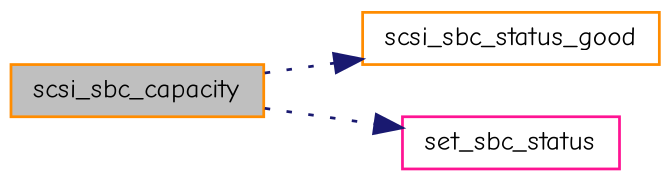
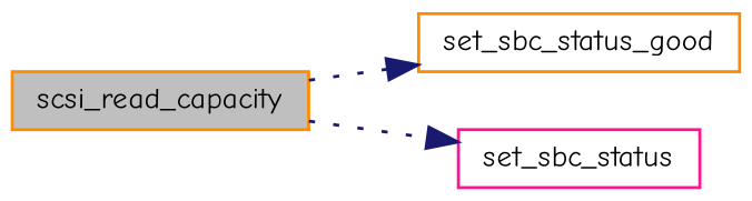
  digraph {
    fontname="Comic Neue"
    rankdir=LR
    node [color=darkorange fillcolor=white fontname="Comic Neue" fontsize=10 shape=record style=filled]
    edge [color=midnightblue fontname="Comic Neue" fontsize=10 labelfontname=Helvetica labelfontsize=10 style=dotted]
-   n1 [fillcolor=grey75 fontcolor=black height=0.2 label=scsi_sbc_capacity width=0.4]
-   n2 [height=0.2 label=scsi_sbc_status_good width=0.4]
+   n1 [fillcolor=grey75 fontcolor=black height=0.2 label=scsi_read_capacity width=0.4]
+   n2 [height=0.2 label=set_sbc_status_good width=0.4]
    n3 [color=deeppink height=0.2 label=set_sbc_status width=0.4]
    n1 -> n2
    n1 -> n3
  }
